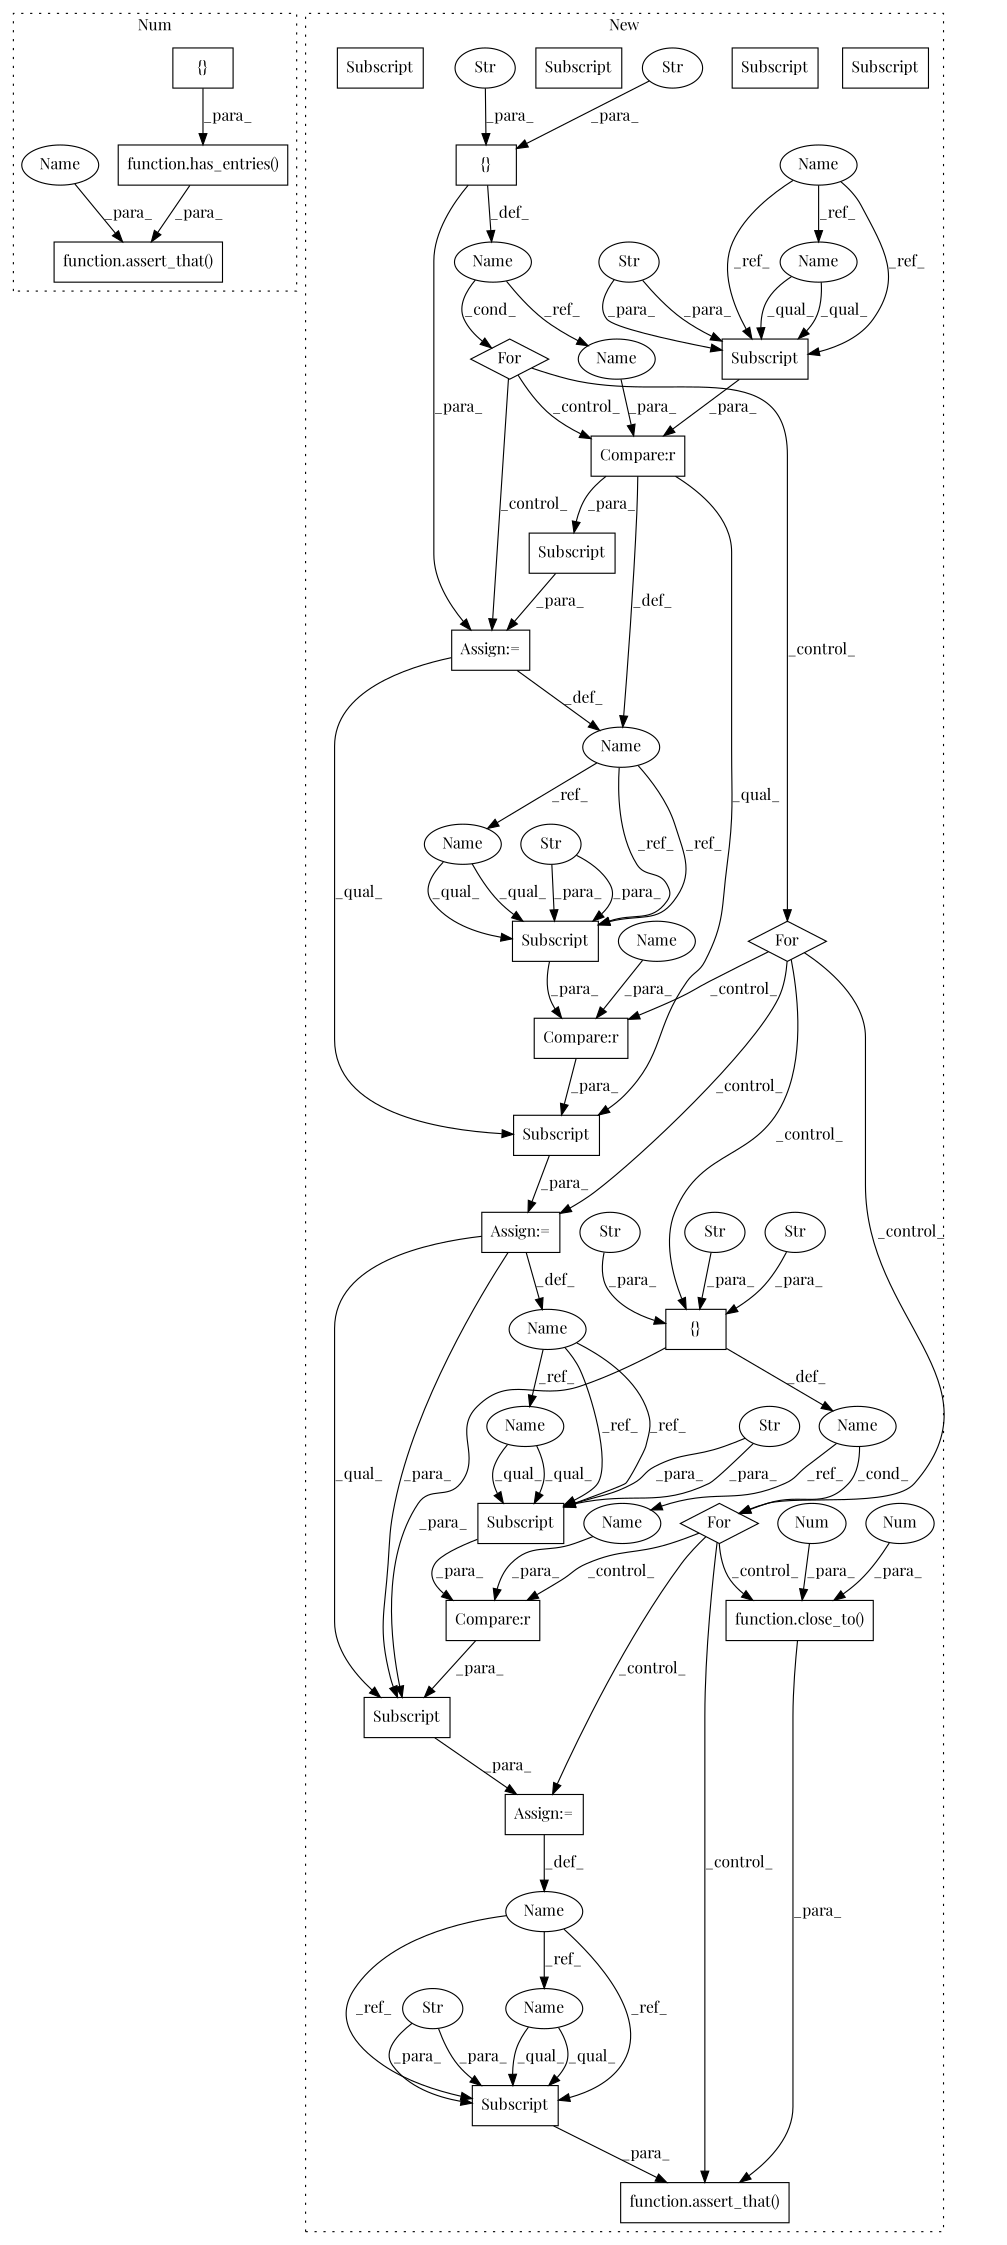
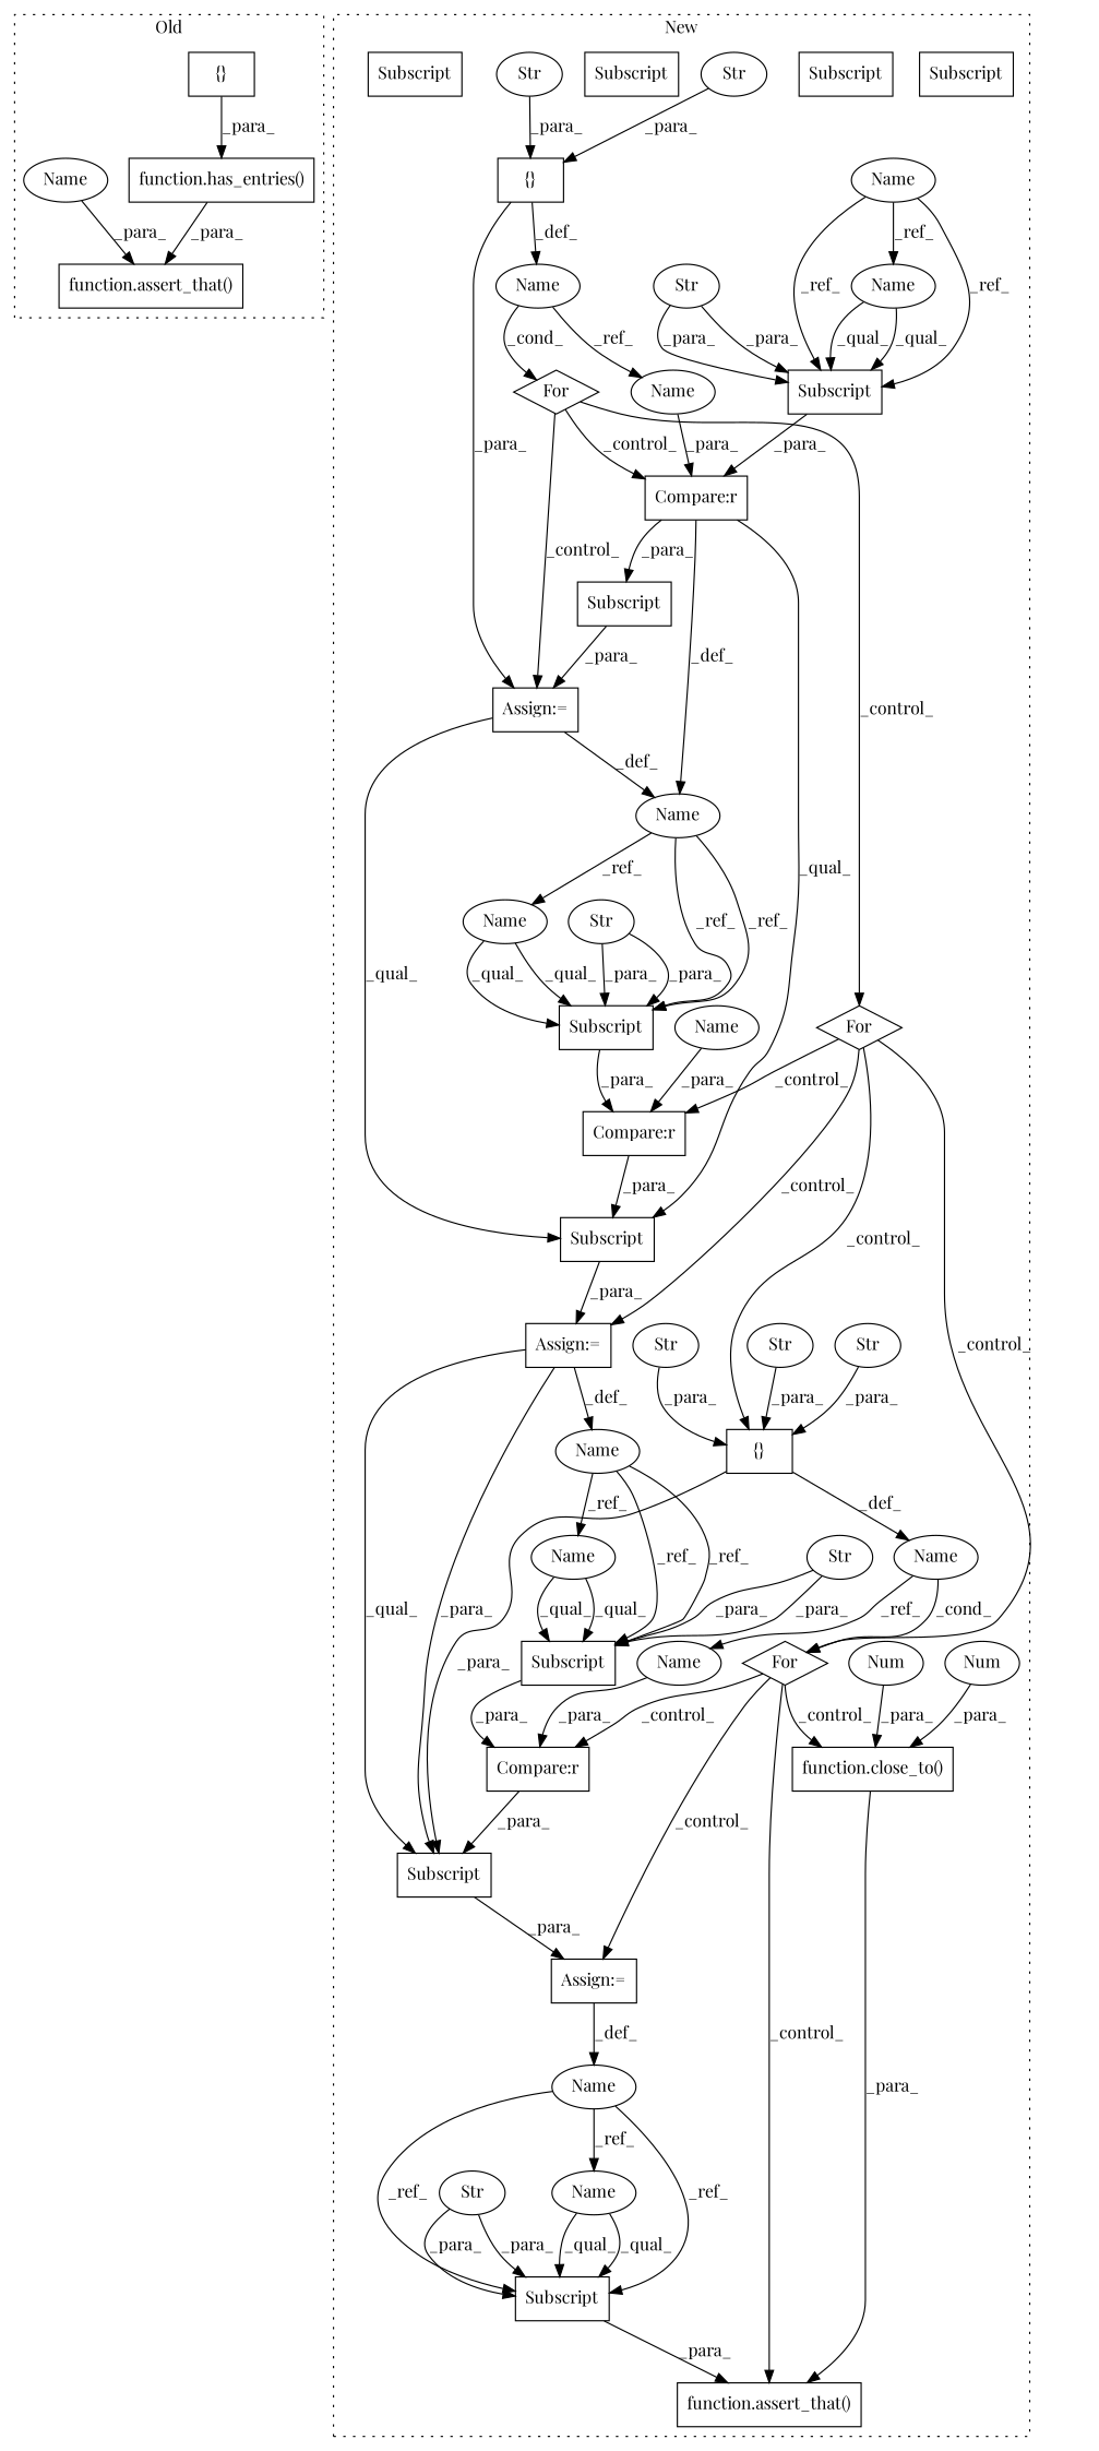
  digraph {
    fontname="Playfair Display"
    node [a=87 l=6 s="2979,0" shape=ellipse fontname="Playfair Display"]
    edge [fontname="Playfair Display"]
    n1 [a=75 l="12,1" label="function.has_entries()" s="1732,1937" shape=box]
    n2 [a=75 l="12,1" label="function.assert_that()" s="1712,1938" shape=box]
    n3 [a=95 l="10,6" label="{}" s="1744,1931" shape=box]
    n4 [label=Name s=1724]
    n5 [a=107 l="4,18" label=For s="2802,2875" shape=diamond]
    n6 [l=7 label=Name s=2585]
    n7 [a=75 l="9,1" label="function.close_to()" s="3001,3016" shape=box]
    n8 [a=75 l="12,1" label="function.assert_that()" s="2967,3017" shape=box]
    n9 [l=10 label=Name s=2893]
    n10 [a=63 l="19,0" label=Subscript shape=box]
    n11 [a=59 l="1,0" label="{}" s="2596,2612" shape=box]
    n12 [a=40 l=29 label="Compare:r" s=2920 shape=box]
    n13 [l=9 label=Name s=2726]
    n14 [a=63 l="19,0" label=Subscript s="2920,0" shape=box]
    n15 [a=59 l="1,0" label="{}" s="2816,2874" shape=box]
    n16 [a=63 l="40,0" label=Subscript s="2637,0" shape=box]
    n17 [a=66 l=7 label=Str s=2605]
    n18 [a=66 l=8 label=Str s=2930]
    n19 [a=63 l="44,0" label=Subscript s="2906,0" shape=box]
    n20 [a=40 l=28 label="Compare:r" s=2648 shape=box]
    n21 [a=63 l="17,0" label=Subscript s="2648,0" shape=box]
    n22 [label=Name s=2519]
    n23 [a=66 l=9 label=Str s=2655]
    n24 [a=66 l=18 label=Str s=2856]
    n25 [a=66 l=7 label=Str s=2990]
    n26 [a=66 l=14 label=Str s=2817]
    n27 [a=66 label=Str s=2597]
    n28 [label=Name s=2806]
    n29 [a=107 l="4,10" label=For s="2581,2613" shape=diamond]
    n30 [a=76 l=3 label=Num s=3013]
    n31 [a=76 l=1 label=Num s=3010]
    n32 [a=68 l=3 label="Assign:=" s=2903 shape=box]
    n33 [a=68 l=3 label="Assign:=" s=2634 shape=box]
    n34 [a=63 l="51,0" label=Subscript s="2738,0" shape=box]
    n35 [a=66 l=21 label=Str s=2833]
    n36 [a=40 l=34 label="Compare:r" s=2754 shape=box]
    n37 [l=11 label=Name s=2623]
    n38 [a=63 l="20,0" label=Subscript s="2754,0" shape=box]
    n39 [a=66 l=7 label=Str s=2766]
    n40 [a=107 l="4,14" label=For s="2686,2712" shape=diamond]
    n41 [a=68 l=3 label="Assign:=" s=2735 shape=box]
    n42 [l=7 label=Name s=2669]
    n43 [l=9 label=Name s=2920]
    n44 [a=63 l="19,0" label=Subscript s="2920,0" shape=box]
    n45 [label=Name s=2943]
    n46 [l=10 label=Name s=2778]
    n47 [a=63 l="17,0" label=Subscript s="2648,0" shape=box]
    n48 [label=Name s=2648]
    n49 [a=63 l="20,0" label=Subscript s="2754,0" shape=box]
    n50 [l=11 label=Name s=2754]
    n51 [l=10 label=Name s=2979]
    n52 [a=63 l="19,0" label=Subscript shape=box]
    subgraph cluster_1 {
-     label=Num
+     label=Old
      style=dotted
      n1
      n2
      n3
      n4
    }
    subgraph cluster_2 {
      label=New
      style=dotted
      n5
      n6
      n7
      n8
      n9
      n10
      n11
      n12
      n13
      n14
      n15
      n16
      n17
      n18
      n19
      n20
      n21
      n22
      n23
      n24
      n25
      n26
      n27
      n28
      n29
      n30
      n31
      n32
      n33
      n34
      n35
      n36
      n37
      n38
      n39
      n40
      n41
      n42
      n43
      n44
      n45
      n46
      n47
      n48
      n49
      n50
      n51
      n52
    }
    n1 -> n2 [label=_para_]
    n3 -> n1 [label=_para_]
    n4 -> n2 [label=_para_]
    n5 -> n7 [label=_control_]
    n5 -> n8 [label=_control_]
    n5 -> n12 [label=_control_]
    n5 -> n32 [label=_control_]
    n6 -> n29 [label=_cond_]
    n6 -> n42 [label=_ref_]
    n7 -> n8 [label=_para_]
    n9 -> n51 [label=_ref_]
    n9 -> n52 [label=_ref_]
    n9 -> n52 [label=_ref_]
    n11 -> n6 [label=_def_]
    n11 -> n33 [label=_para_]
    n12 -> n19 [label=_para_]
    n13 -> n43 [label=_ref_]
    n13 -> n44 [label=_ref_]
    n13 -> n44 [label=_ref_]
    n15 -> n19 [label=_para_]
    n15 -> n28 [label=_def_]
    n16 -> n33 [label=_para_]
    n17 -> n11 [label=_para_]
    n18 -> n44 [label=_para_]
    n18 -> n44 [label=_para_]
    n19 -> n32 [label=_para_]
    n20 -> n16 [label=_para_]
    n20 -> n34 [label=_qual_]
    n20 -> n37 [label=_def_]
    n22 -> n47 [label=_ref_]
    n22 -> n47 [label=_ref_]
    n22 -> n48 [label=_ref_]
    n23 -> n47 [label=_para_]
    n23 -> n47 [label=_para_]
    n24 -> n15 [label=_para_]
    n25 -> n52 [label=_para_]
    n25 -> n52 [label=_para_]
    n26 -> n15 [label=_para_]
    n27 -> n11 [label=_para_]
    n28 -> n5 [label=_cond_]
    n28 -> n45 [label=_ref_]
    n29 -> n20 [label=_control_]
    n29 -> n33 [label=_control_]
    n29 -> n40 [label=_control_]
    n30 -> n7 [label=_para_]
    n31 -> n7 [label=_para_]
    n32 -> n9 [label=_def_]
    n33 -> n34 [label=_qual_]
    n33 -> n37 [label=_def_]
    n34 -> n41 [label=_para_]
    n35 -> n15 [label=_para_]
    n36 -> n34 [label=_para_]
    n37 -> n49 [label=_ref_]
    n37 -> n49 [label=_ref_]
    n37 -> n50 [label=_ref_]
    n39 -> n49 [label=_para_]
    n39 -> n49 [label=_para_]
    n40 -> n5 [label=_control_]
    n40 -> n15 [label=_control_]
    n40 -> n36 [label=_control_]
    n40 -> n41 [label=_control_]
    n41 -> n13 [label=_def_]
    n41 -> n19 [label=_qual_]
    n41 -> n19 [label=_para_]
    n42 -> n20 [label=_para_]
    n43 -> n44 [label=_qual_]
    n43 -> n44 [label=_qual_]
    n44 -> n12 [label=_para_]
    n45 -> n12 [label=_para_]
    n46 -> n36 [label=_para_]
    n47 -> n20 [label=_para_]
    n48 -> n47 [label=_qual_]
    n48 -> n47 [label=_qual_]
    n49 -> n36 [label=_para_]
    n50 -> n49 [label=_qual_]
    n50 -> n49 [label=_qual_]
    n51 -> n52 [label=_qual_]
    n51 -> n52 [label=_qual_]
    n52 -> n8 [label=_para_]
  }
